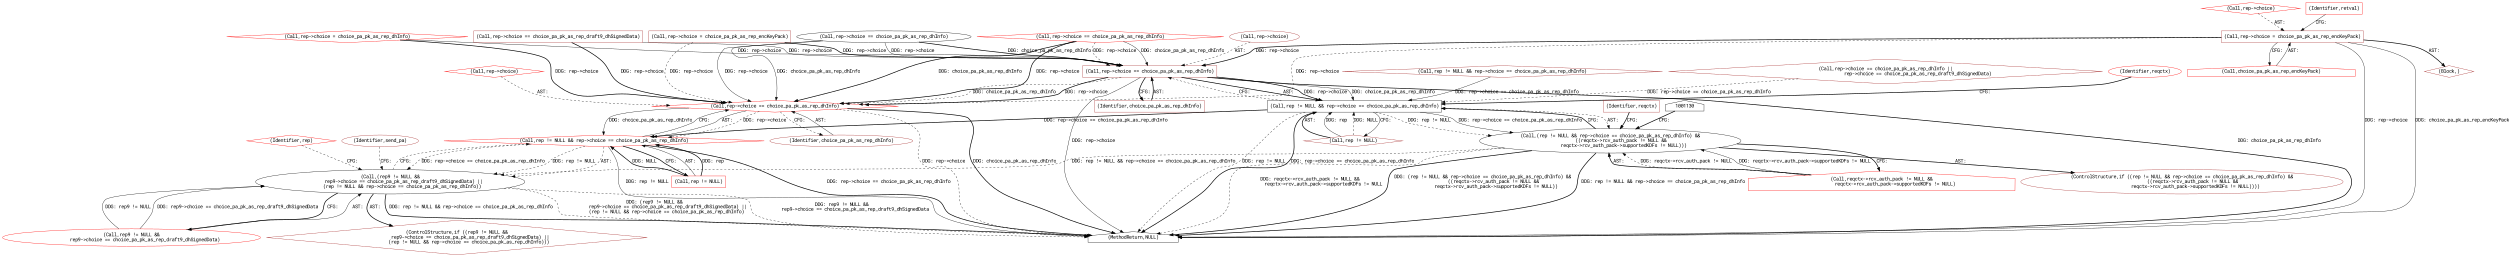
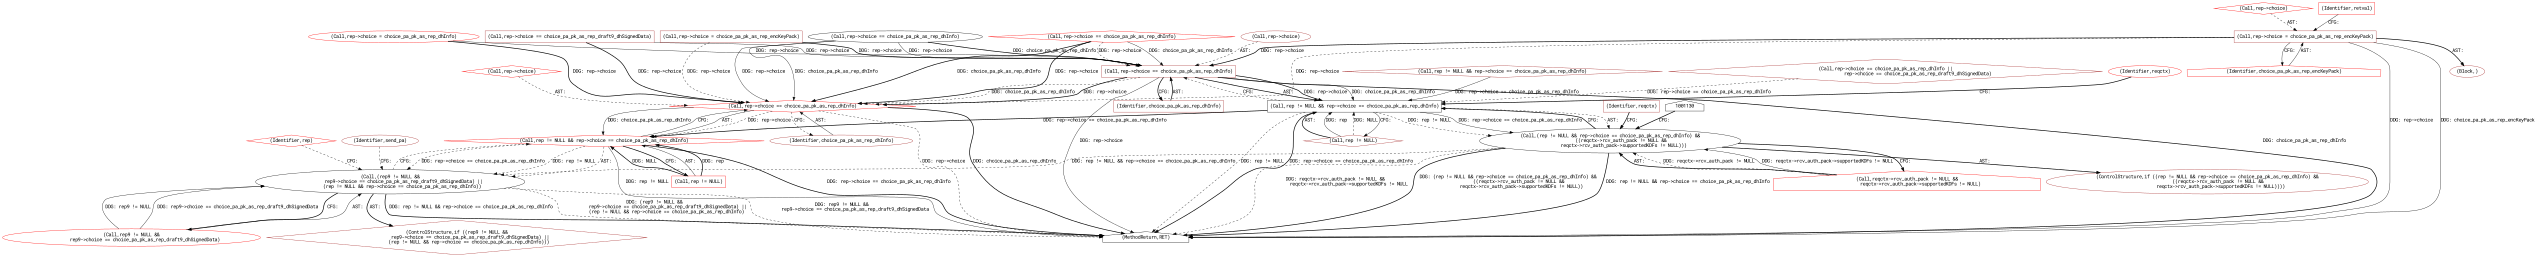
  digraph {
    fontname="Roboto Mono"
    node [color=brown fontname="Roboto Mono" shape=diamond]
    edge [fontname="Roboto Mono" style=bold]
    n1 [label="(Call,rep->choice = choice_pa_pk_as_rep_encKeyPack)" shape=box]
    n2 [label="(Call,rep->choice == choice_pa_pk_as_rep_dhInfo)" shape=box]
    n3 [color=red label="(Call,rep->choice == choice_pa_pk_as_rep_dhInfo)"]
-   n4 [color=red label="(Call,choice_pa_pk_as_rep_encKeyPack)" shape=house]
-   n5 [color=black label="(MethodReturn,NULL)" shape=house]
-   n6 [label="(Block,)"]
+   n4 [color=red label="(Identifier,choice_pa_pk_as_rep_encKeyPack)" shape=house]
+   n5 [color=black label="(MethodReturn,RET)" shape=house]
+   n6 [label="(Block,)" shape=ellipse]
    n7 [color=black label="(Call,rep != NULL && rep->choice == choice_pa_pk_as_rep_dhInfo)" shape=box]
    n8 [label="(Identifier,choice_pa_pk_as_rep_dhInfo)" shape=box]
    n9 [color=red label="(Call,rep != NULL && rep->choice == choice_pa_pk_as_rep_dhInfo)"]
    n10 [label="(Identifier,choice_pa_pk_as_rep_dhInfo)" shape=ellipse]
    n11 [color=black label="(Call,(rep != NULL && rep->choice == choice_pa_pk_as_rep_dhInfo) &&\n        ((reqctx->rcv_auth_pack != NULL &&\n          reqctx->rcv_auth_pack->supportedKDFs != NULL)))" shape=ellipse]
    n12 [label="(Call,rep != NULL)"]
    n13 [color=black label="(Call,(rep9 != NULL &&\n          rep9->choice == choice_pa_pk_as_rep_draft9_dhSignedData) ||\n         (rep != NULL && rep->choice == choice_pa_pk_as_rep_dhInfo))" shape=ellipse]
    n14 [color=red label="(Call,reqctx->rcv_auth_pack != NULL &&\n          reqctx->rcv_auth_pack->supportedKDFs != NULL)" shape=house]
    n15 [label="(ControlStructure,if ((rep != NULL && rep->choice == choice_pa_pk_as_rep_dhInfo) &&\n        ((reqctx->rcv_auth_pack != NULL &&\n          reqctx->rcv_auth_pack->supportedKDFs != NULL))))" shape=ellipse]
    n16 [color=red label="(Call,rep != NULL)" shape=box]
    n17 [label="(ControlStructure,if ((rep9 != NULL &&\n          rep9->choice == choice_pa_pk_as_rep_draft9_dhSignedData) ||\n         (rep != NULL && rep->choice == choice_pa_pk_as_rep_dhInfo)))"]
    n18 [color=red label="(Call,rep9 != NULL &&\n          rep9->choice == choice_pa_pk_as_rep_draft9_dhSignedData)" shape=ellipse]
-   n19 [color=red label="(Call,rep->choice = choice_pa_pk_as_rep_dhInfo)"]
+   n19 [color=red label="(Call,rep->choice = choice_pa_pk_as_rep_dhInfo)" shape=ellipse]
    n20 [label="(Call,rep->choice == choice_pa_pk_as_rep_draft9_dhSignedData)" shape=box]
    n21 [label="(Call,rep != NULL && rep->choice == choice_pa_pk_as_rep_dhInfo)"]
    n22 [label="(Identifier,send_pa)" shape=ellipse]
    n23 [label="(Call,rep->choice == choice_pa_pk_as_rep_dhInfo ||\n                        rep->choice == choice_pa_pk_as_rep_draft9_dhSignedData)"]
    n24 [color=red label="(Identifier,reqctx)" shape=ellipse]
    n25 [color=black label="(Call,rep->choice == choice_pa_pk_as_rep_dhInfo)" shape=ellipse]
    n26 [label="(Call,rep->choice = choice_pa_pk_as_rep_encKeyPack)" shape=box]
    n27 [color=red label="(Call,rep->choice)"]
    n28 [color=red label="(Call,rep->choice)"]
    n29 [color=red label="(Identifier,retval)" shape=box]
    n30 [color=red label="(Identifier,rep)"]
    n31 [label="(Call,rep->choice)" shape=ellipse]
    n32 [label="(Identifier,reqctx)" shape=box]
    n33 [color=red label="(Call,rep->choice == choice_pa_pk_as_rep_dhInfo)"]
    1001130 [color=black shape=house]
    n1 -> n2 [label="DDG: rep->choice"]
    n1 -> n3 [label="DDG: rep->choice" style=dashed]
    n1 -> n4 [label="CFG: " style=solid]
    n1 -> n5 [label="DDG: rep->choice" style=solid]
    n1 -> n5 [label="DDG: choice_pa_pk_as_rep_encKeyPack" style=solid]
    n1 -> n6 [label="AST: "]
    n2 -> n3 [label="DDG: rep->choice"]
    n2 -> n3 [label="DDG: choice_pa_pk_as_rep_dhInfo" style=dashed]
    n2 -> n5 [label="DDG: choice_pa_pk_as_rep_dhInfo"]
    n2 -> n5 [label="DDG: rep->choice" style=solid]
    n2 -> n7 [label="AST: "]
    n2 -> n7 [label="DDG: rep->choice"]
    n2 -> n7 [label="DDG: choice_pa_pk_as_rep_dhInfo" style=solid]
    n2 -> n8 [label="CFG: "]
    n3 -> n5 [label="DDG: rep->choice" style=dashed]
    n3 -> n5 [label="DDG: choice_pa_pk_as_rep_dhInfo"]
    n3 -> n9 [label="AST: " style=solid]
    n3 -> n9 [label="DDG: rep->choice" style=dashed]
    n3 -> n9 [label="DDG: choice_pa_pk_as_rep_dhInfo" style=solid]
    n3 -> n10 [label="CFG: " style=dashed]
    n4 -> n1 [label="AST: " style=solid]
    n7 -> n2 [label="CFG: " style=dashed]
    n7 -> n5 [label="DDG: rep != NULL" style=dashed]
    n7 -> n5 [label="DDG: rep->choice == choice_pa_pk_as_rep_dhInfo"]
    n7 -> n9 [label="DDG: rep->choice == choice_pa_pk_as_rep_dhInfo"]
    n7 -> n11 [label="AST: " style=dashed]
    n7 -> n11 [label="DDG: rep != NULL" style=dashed]
    n7 -> n11 [label="DDG: rep->choice == choice_pa_pk_as_rep_dhInfo" style=solid]
    n7 -> n12 [label="CFG: " style=solid]
    n8 -> n2 [label="AST: "]
    n9 -> n3 [label="CFG: " style=solid]
    n9 -> n5 [label="DDG: rep != NULL" style=solid]
    n9 -> n5 [label="DDG: rep->choice == choice_pa_pk_as_rep_dhInfo"]
    n9 -> n13 [label="AST: " style=dashed]
    n9 -> n13 [label="DDG: rep != NULL" style=dashed]
    n9 -> n13 [label="DDG: rep->choice == choice_pa_pk_as_rep_dhInfo" style=dashed]
    n9 -> n16 [label="CFG: "]
    n10 -> n3 [label="AST: " style=solid]
    n11 -> n5 [label="DDG: reqctx->rcv_auth_pack != NULL &&\n          reqctx->rcv_auth_pack->supportedKDFs != NULL" style=dashed]
    n11 -> n5 [label="DDG: (rep != NULL && rep->choice == choice_pa_pk_as_rep_dhInfo) &&\n        ((reqctx->rcv_auth_pack != NULL &&\n          reqctx->rcv_auth_pack->supportedKDFs != NULL))"]
    n11 -> n5 [label="DDG: rep != NULL && rep->choice == choice_pa_pk_as_rep_dhInfo"]
    n11 -> n7 [label="CFG: "]
    n11 -> n13 [label="DDG: rep != NULL && rep->choice == choice_pa_pk_as_rep_dhInfo" style=dashed]
    n11 -> n14 [label="CFG: "]
    n11 -> n15 [label="AST: "]
    n12 -> n7 [label="AST: "]
    n12 -> n7 [label="DDG: rep" style=solid]
    n12 -> n7 [label="DDG: NULL" style=dashed]
    n13 -> n5 [label="DDG: (rep9 != NULL &&\n          rep9->choice == choice_pa_pk_as_rep_draft9_dhSignedData) ||\n         (rep != NULL && rep->choice == choice_pa_pk_as_rep_dhInfo)" style=dashed]
    n13 -> n5 [label="DDG: rep9 != NULL &&\n          rep9->choice == choice_pa_pk_as_rep_draft9_dhSignedData" style=dashed]
    n13 -> n5 [label="DDG: rep != NULL && rep->choice == choice_pa_pk_as_rep_dhInfo"]
    n13 -> n9 [label="CFG: " style=dashed]
    n13 -> n17 [label="AST: "]
    n13 -> n18 [label="CFG: "]
    n14 -> n11 [label="AST: "]
    n14 -> n11 [label="DDG: reqctx->rcv_auth_pack != NULL" style=dashed]
    n14 -> n11 [label="DDG: reqctx->rcv_auth_pack->supportedKDFs != NULL" style=solid]
    n16 -> n9 [label="AST: " style=solid]
    n16 -> n9 [label="DDG: rep"]
    n16 -> n9 [label="DDG: NULL"]
    n18 -> n13 [label="AST: " style=solid]
    n18 -> n13 [label="DDG: rep9 != NULL" style=solid]
    n18 -> n13 [label="DDG: rep9->choice == choice_pa_pk_as_rep_draft9_dhSignedData" style=solid]
    n19 -> n2 [label="DDG: rep->choice" style=solid]
    n19 -> n3 [label="DDG: rep->choice"]
    n20 -> n2 [label="DDG: rep->choice" style=solid]
    n20 -> n3 [label="DDG: rep->choice"]
    n21 -> n7 [label="DDG: rep->choice == choice_pa_pk_as_rep_dhInfo" style=solid]
    n22 -> n13 [label="CFG: " style=dashed]
    n23 -> n7 [label="DDG: rep->choice == choice_pa_pk_as_rep_dhInfo" style=dashed]
    n24 -> n7 [label="CFG: "]
    n25 -> n2 [label="DDG: rep->choice" style=solid]
    n25 -> n2 [label="DDG: choice_pa_pk_as_rep_dhInfo"]
    n25 -> n3 [label="DDG: rep->choice" style=solid]
    n25 -> n3 [label="DDG: choice_pa_pk_as_rep_dhInfo" style=solid]
    n26 -> n2 [label="DDG: rep->choice"]
    n26 -> n3 [label="DDG: rep->choice" style=dashed]
    n27 -> n3 [label="AST: " style=dashed]
    n28 -> n1 [label="AST: " style=dashed]
    n29 -> n1 [label="CFG: " style=solid]
    n30 -> n13 [label="CFG: " style=dashed]
    n31 -> n2 [label="AST: " style=dashed]
    n32 -> n11 [label="CFG: "]
    n33 -> n2 [label="DDG: rep->choice" style=dashed]
    n33 -> n2 [label="DDG: choice_pa_pk_as_rep_dhInfo" style=solid]
    n33 -> n3 [label="DDG: rep->choice"]
    n33 -> n3 [label="DDG: choice_pa_pk_as_rep_dhInfo"]
    1001130 -> n11 [label="CFG: "]
  }
